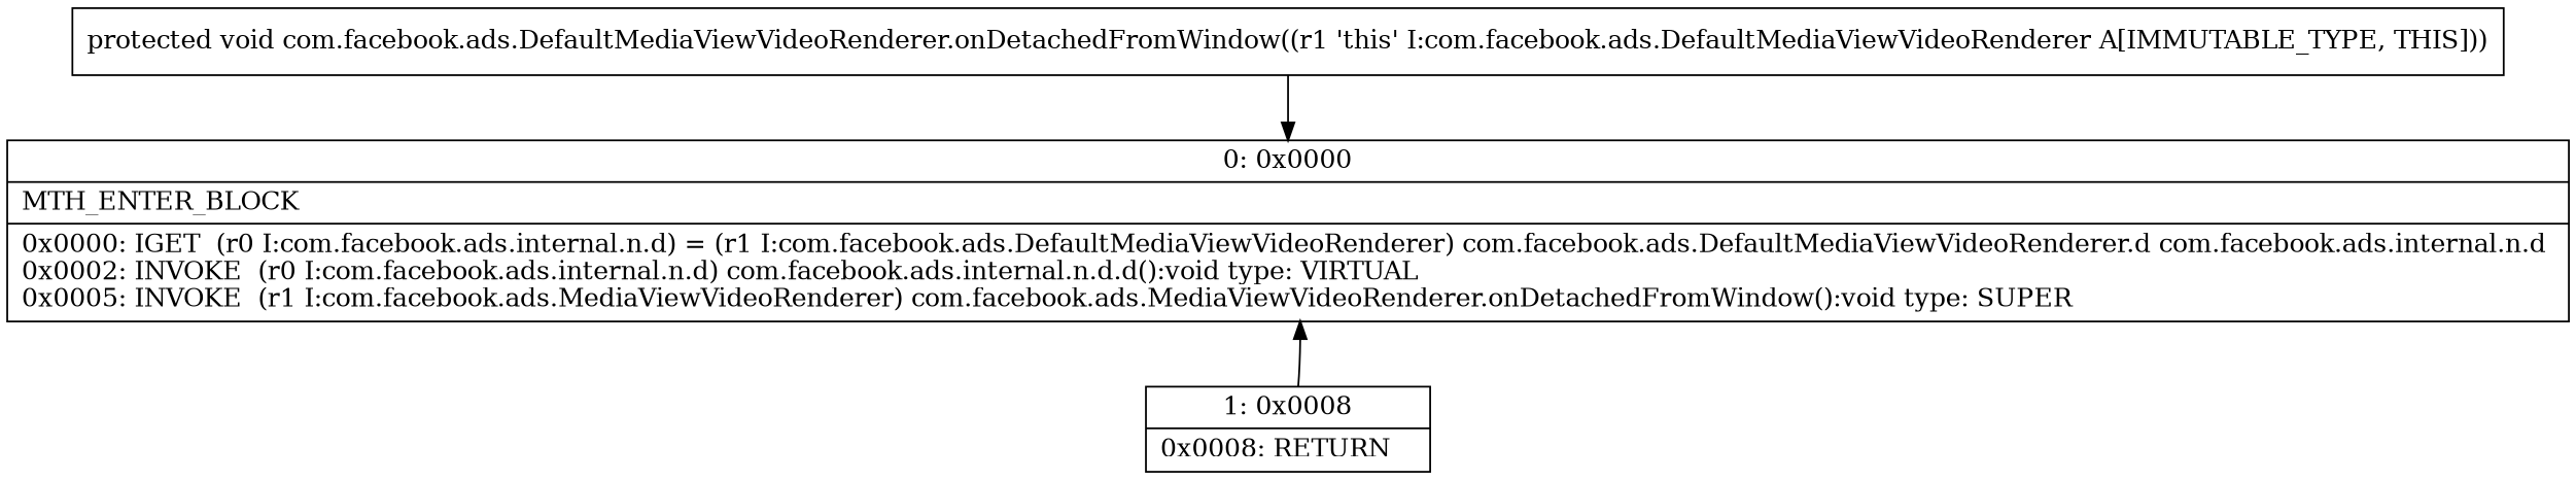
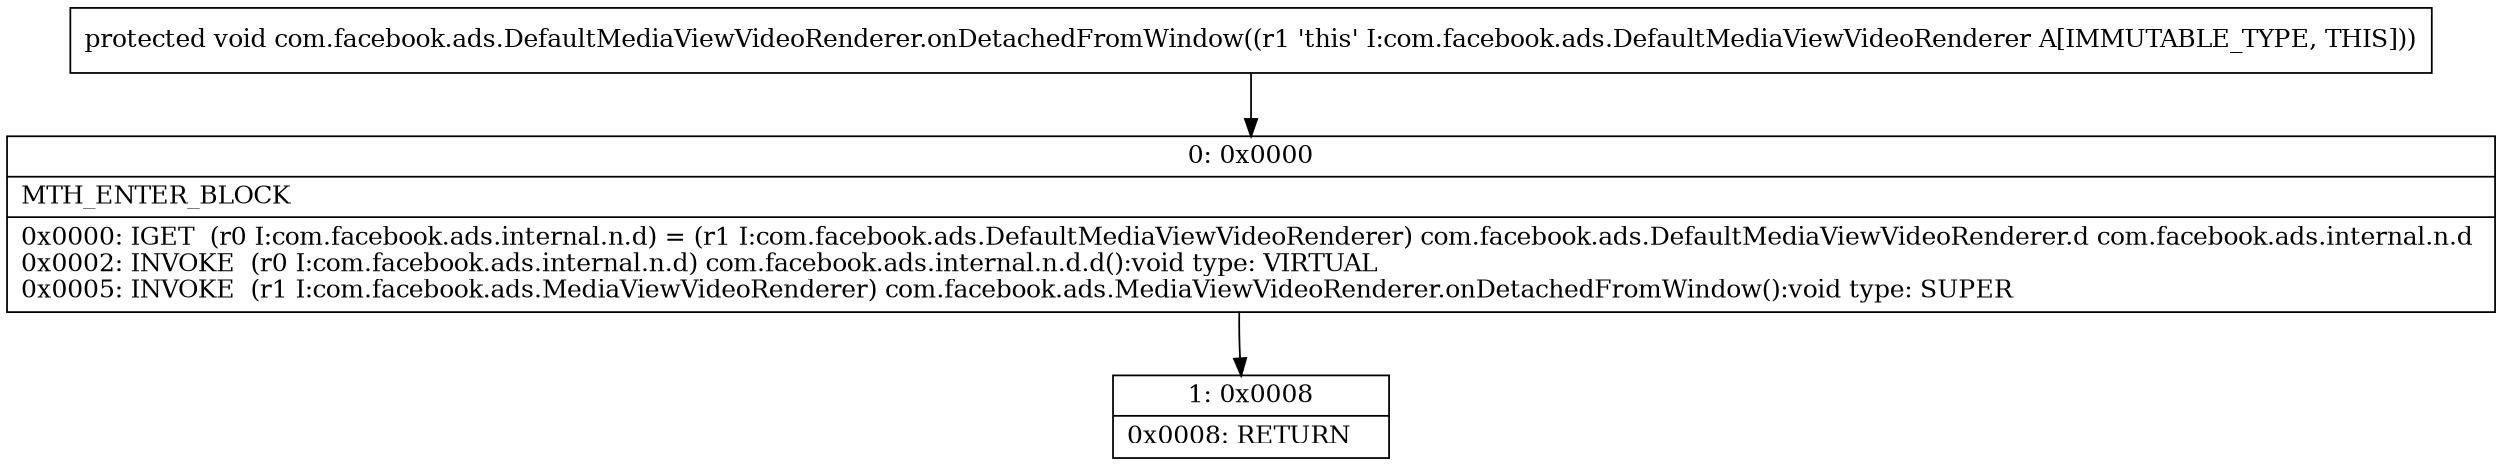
  digraph {
    node [shape=record]
    n1 [label="{0\:\ 0x0000|MTH_ENTER_BLOCK\l|0x0000: IGET  (r0 I:com.facebook.ads.internal.n.d) = (r1 I:com.facebook.ads.DefaultMediaViewVideoRenderer) com.facebook.ads.DefaultMediaViewVideoRenderer.d com.facebook.ads.internal.n.d \l0x0002: INVOKE  (r0 I:com.facebook.ads.internal.n.d) com.facebook.ads.internal.n.d.d():void type: VIRTUAL \l0x0005: INVOKE  (r1 I:com.facebook.ads.MediaViewVideoRenderer) com.facebook.ads.MediaViewVideoRenderer.onDetachedFromWindow():void type: SUPER \l}"]
    n2 [label="{1\:\ 0x0008|0x0008: RETURN   \l}"]
    n3 [label="{protected void com.facebook.ads.DefaultMediaViewVideoRenderer.onDetachedFromWindow((r1 'this' I:com.facebook.ads.DefaultMediaViewVideoRenderer A[IMMUTABLE_TYPE, THIS])) }"]
-   n2 -> n1
+   n1 -> n2
    n3 -> n1
  }
